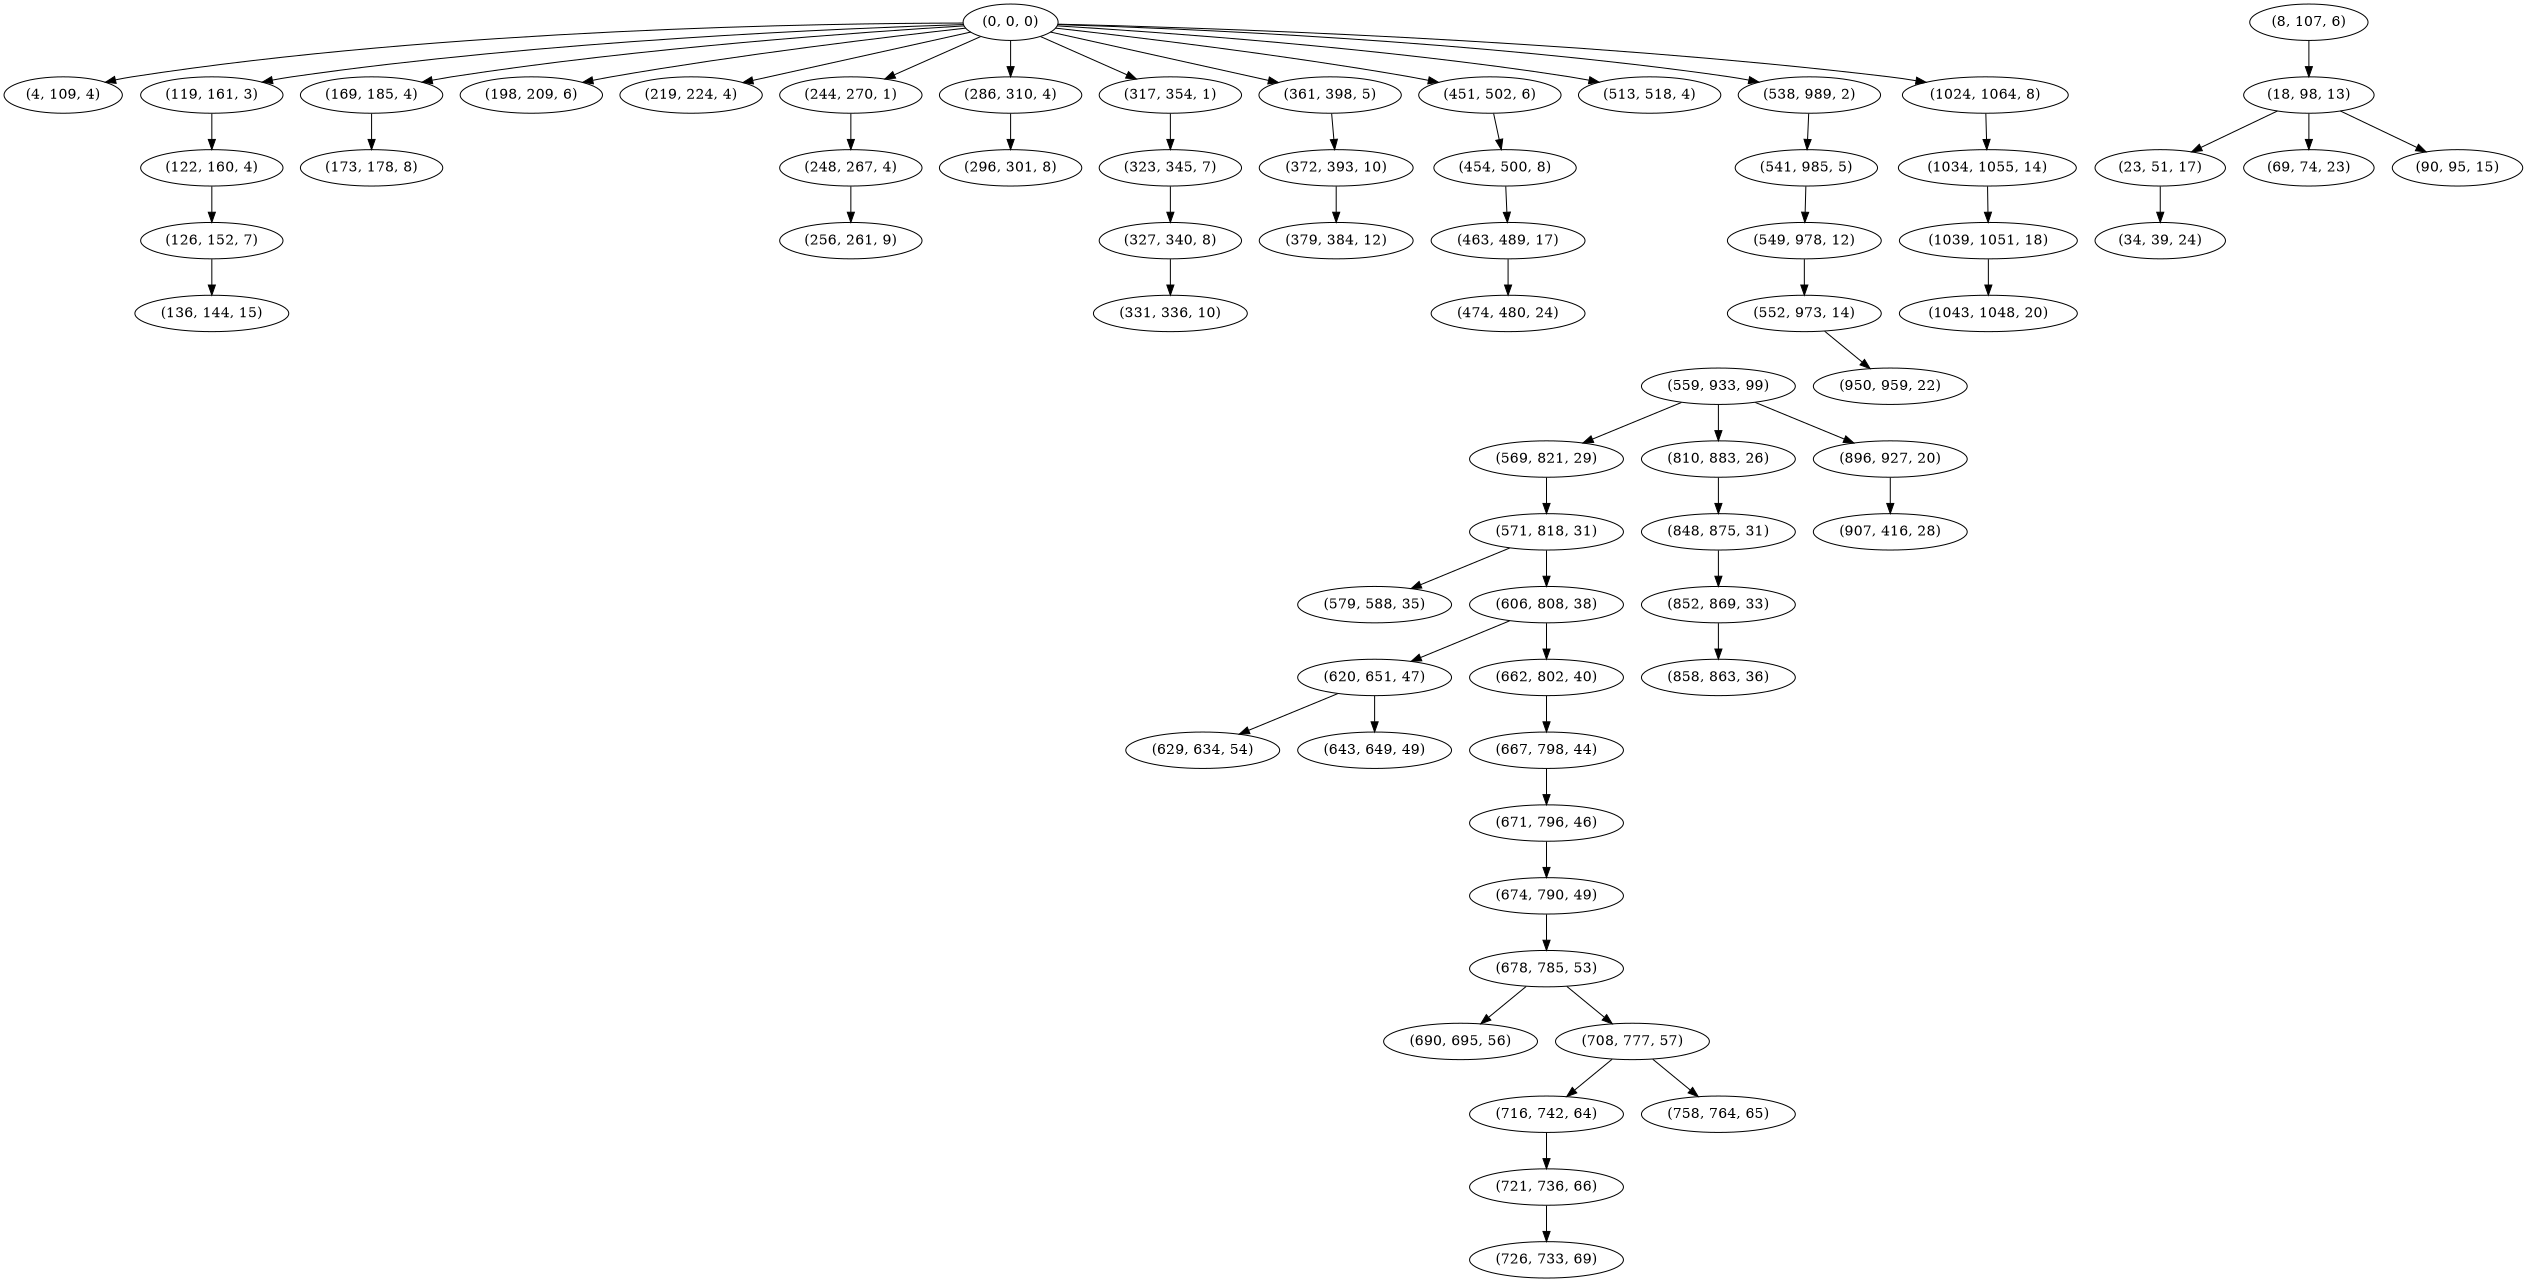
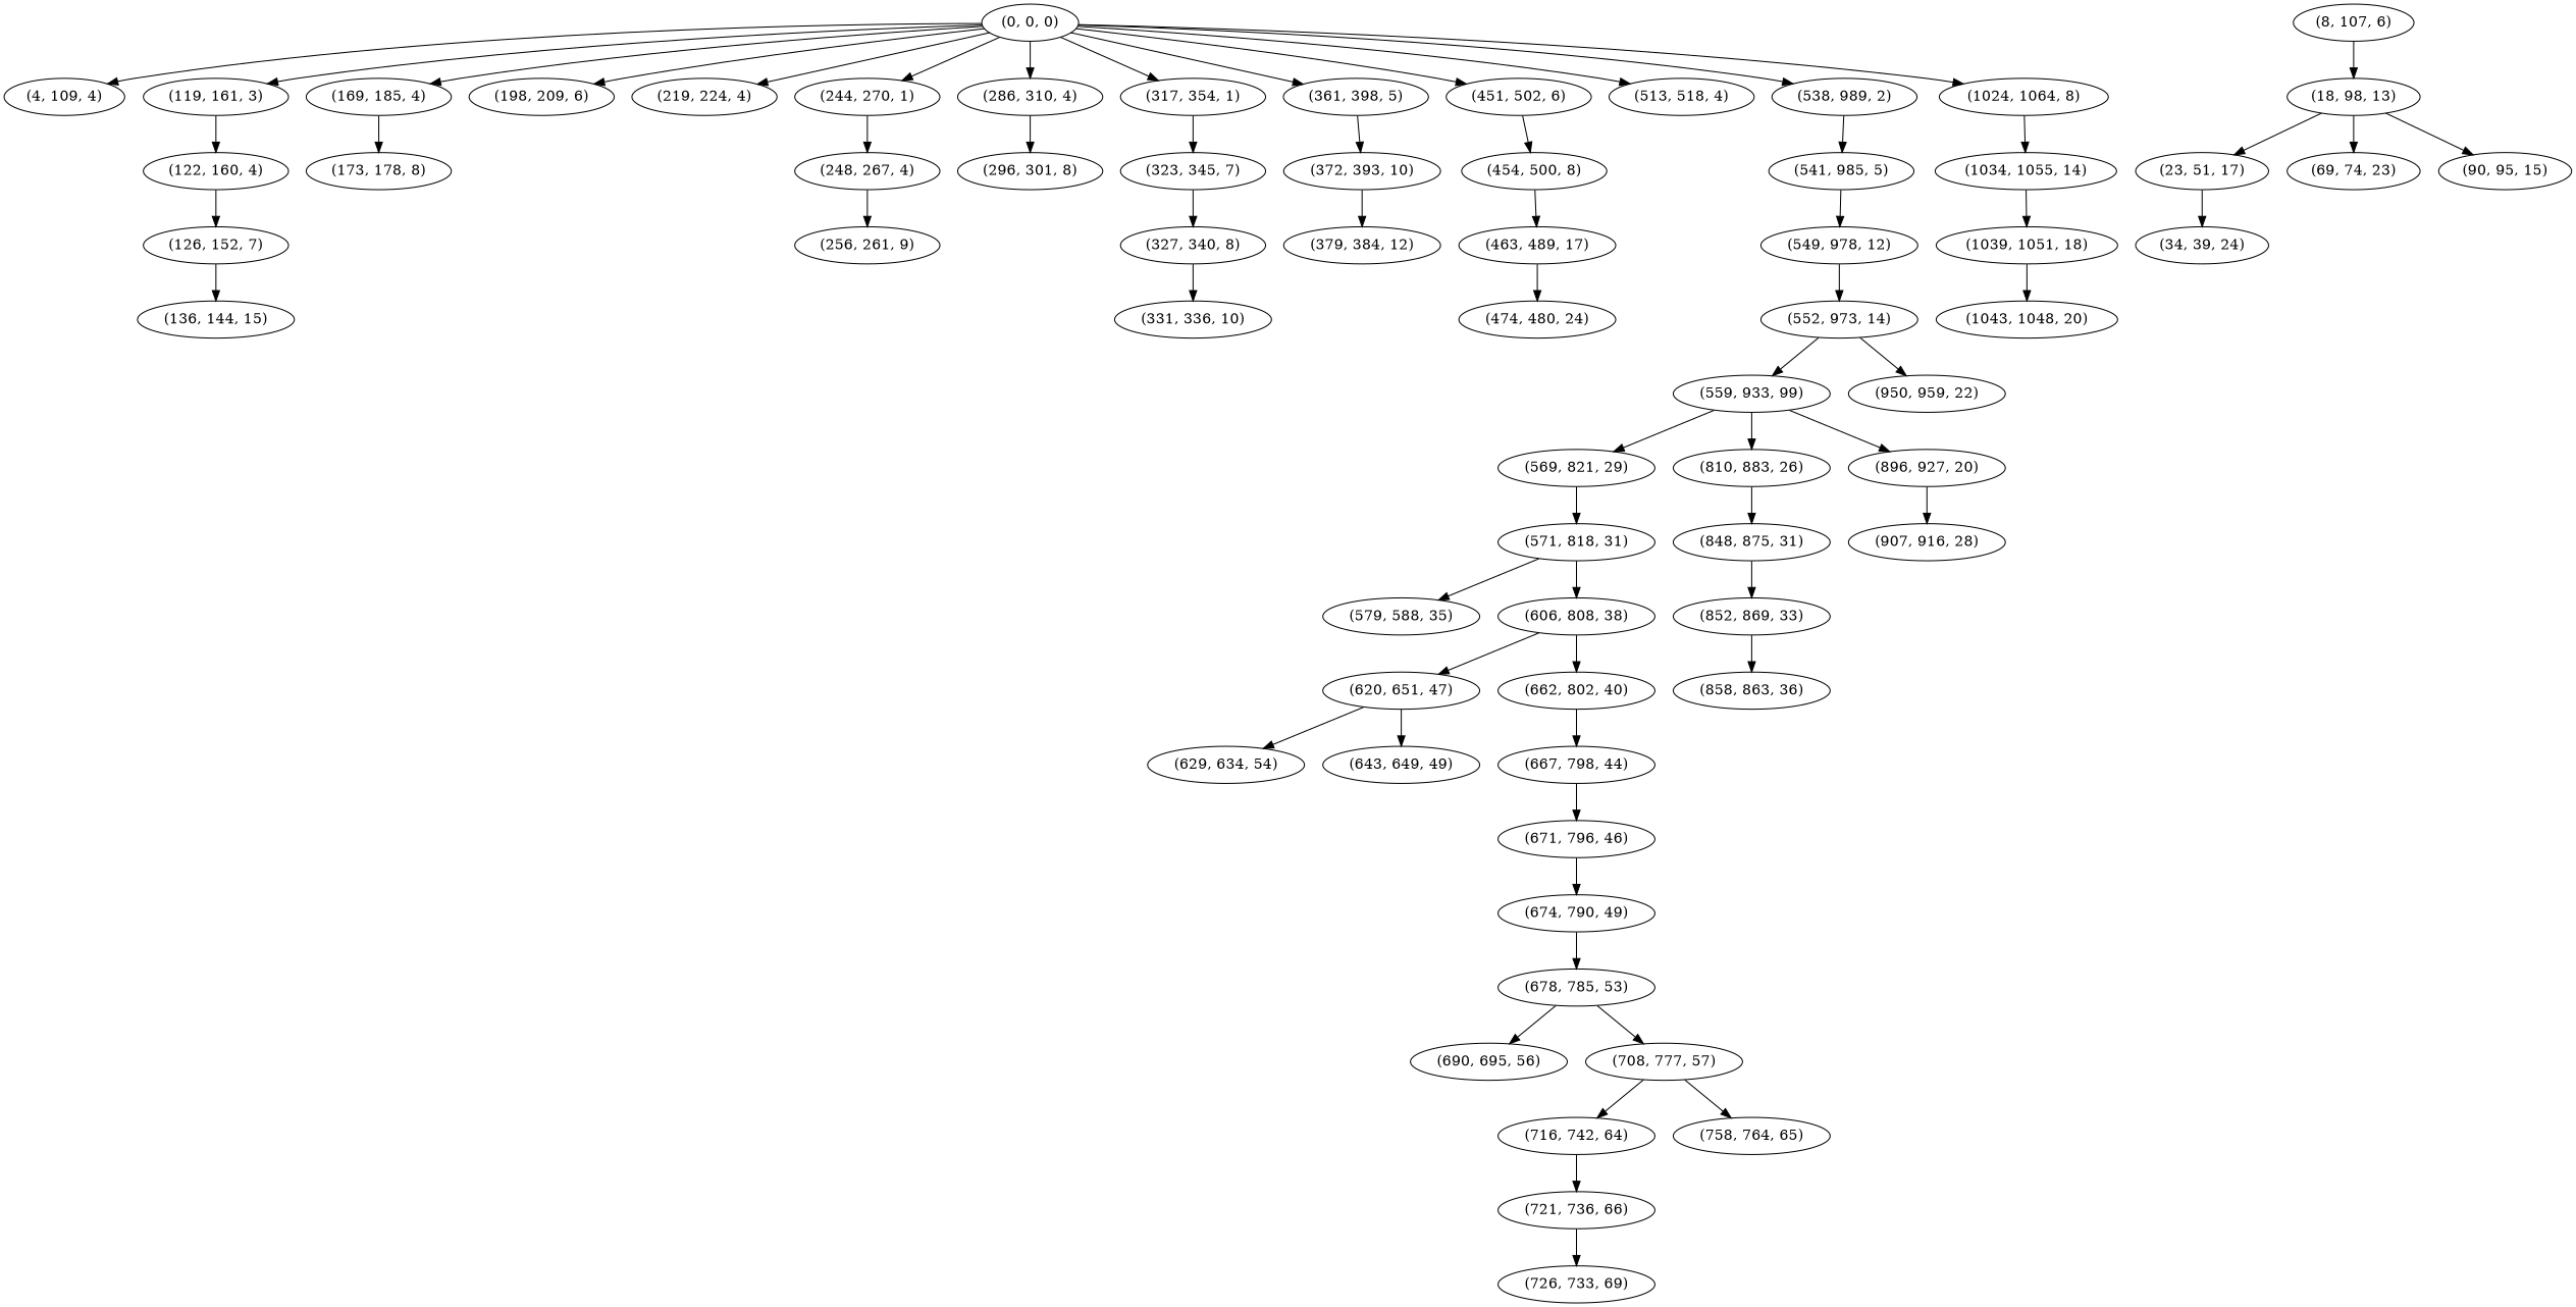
  digraph {
    "(0, 0, 0)"
    "(4, 109, 4)"
    "(119, 161, 3)"
    "(169, 185, 4)"
    "(198, 209, 6)"
    "(219, 224, 4)"
    "(244, 270, 1)"
    "(286, 310, 4)"
    "(317, 354, 1)"
    "(361, 398, 5)"
    "(451, 502, 6)"
    "(513, 518, 4)"
    "(538, 989, 2)"
    "(1024, 1064, 8)"
    "(122, 160, 4)"
    "(173, 178, 8)"
    "(248, 267, 4)"
    "(296, 301, 8)"
    "(323, 345, 7)"
    "(372, 393, 10)"
    "(454, 500, 8)"
    "(541, 985, 5)"
    "(1034, 1055, 14)"
    "(8, 107, 6)"
    "(18, 98, 13)"
    "(23, 51, 17)"
    "(69, 74, 23)"
    "(90, 95, 15)"
    "(34, 39, 24)"
    "(126, 152, 7)"
    "(136, 144, 15)"
    "(256, 261, 9)"
    "(327, 340, 8)"
    "(331, 336, 10)"
    "(379, 384, 12)"
    "(463, 489, 17)"
    "(474, 480, 24)"
    "(549, 978, 12)"
    "(552, 973, 14)"
    n40 [label="(559, 933, 99)"]
    "(950, 959, 22)"
    "(569, 821, 29)"
    n43 [label="(810, 883, 26)"]
    "(896, 927, 20)"
    "(571, 818, 31)"
    "(848, 875, 31)"
-   "(907, 916, 28)" [label="(907, 416, 28)"]
+   "(907, 916, 28)"
    "(579, 588, 35)"
    "(606, 808, 38)"
    "(620, 651, 47)"
    "(662, 802, 40)"
    "(629, 634, 54)"
    "(643, 649, 49)"
    "(667, 798, 44)"
    "(671, 796, 46)"
    "(674, 790, 49)"
    "(678, 785, 53)"
    "(690, 695, 56)"
    "(708, 777, 57)"
    "(716, 742, 64)"
    "(758, 764, 65)"
    "(721, 736, 66)"
    "(726, 733, 69)"
    "(852, 869, 33)"
    "(858, 863, 36)"
    "(1039, 1051, 18)"
    "(1043, 1048, 20)"
    "(0, 0, 0)" -> "(4, 109, 4)"
    "(0, 0, 0)" -> "(119, 161, 3)"
    "(0, 0, 0)" -> "(169, 185, 4)"
    "(0, 0, 0)" -> "(198, 209, 6)"
    "(0, 0, 0)" -> "(219, 224, 4)"
    "(0, 0, 0)" -> "(244, 270, 1)"
    "(0, 0, 0)" -> "(286, 310, 4)"
    "(0, 0, 0)" -> "(317, 354, 1)"
    "(0, 0, 0)" -> "(361, 398, 5)"
    "(0, 0, 0)" -> "(451, 502, 6)"
    "(0, 0, 0)" -> "(513, 518, 4)"
    "(0, 0, 0)" -> "(538, 989, 2)"
    "(0, 0, 0)" -> "(1024, 1064, 8)"
    "(119, 161, 3)" -> "(122, 160, 4)"
    "(169, 185, 4)" -> "(173, 178, 8)"
    "(244, 270, 1)" -> "(248, 267, 4)"
    "(286, 310, 4)" -> "(296, 301, 8)"
    "(317, 354, 1)" -> "(323, 345, 7)"
    "(361, 398, 5)" -> "(372, 393, 10)"
    "(451, 502, 6)" -> "(454, 500, 8)"
    "(538, 989, 2)" -> "(541, 985, 5)"
    "(1024, 1064, 8)" -> "(1034, 1055, 14)"
    "(122, 160, 4)" -> "(126, 152, 7)"
    "(248, 267, 4)" -> "(256, 261, 9)"
    "(323, 345, 7)" -> "(327, 340, 8)"
    "(372, 393, 10)" -> "(379, 384, 12)"
    "(454, 500, 8)" -> "(463, 489, 17)"
    "(541, 985, 5)" -> "(549, 978, 12)"
    "(1034, 1055, 14)" -> "(1039, 1051, 18)"
    "(8, 107, 6)" -> "(18, 98, 13)"
    "(18, 98, 13)" -> "(23, 51, 17)"
    "(18, 98, 13)" -> "(69, 74, 23)"
    "(18, 98, 13)" -> "(90, 95, 15)"
    "(23, 51, 17)" -> "(34, 39, 24)"
    "(126, 152, 7)" -> "(136, 144, 15)"
    "(327, 340, 8)" -> "(331, 336, 10)"
    "(463, 489, 17)" -> "(474, 480, 24)"
    "(549, 978, 12)" -> "(552, 973, 14)"
+   "(552, 973, 14)" -> n40
    "(552, 973, 14)" -> "(950, 959, 22)"
    n40 -> "(569, 821, 29)"
    n40 -> n43
    n40 -> "(896, 927, 20)"
    "(569, 821, 29)" -> "(571, 818, 31)"
    n43 -> "(848, 875, 31)"
    "(896, 927, 20)" -> "(907, 916, 28)"
    "(571, 818, 31)" -> "(579, 588, 35)"
    "(571, 818, 31)" -> "(606, 808, 38)"
    "(848, 875, 31)" -> "(852, 869, 33)"
    "(606, 808, 38)" -> "(620, 651, 47)"
    "(606, 808, 38)" -> "(662, 802, 40)"
    "(620, 651, 47)" -> "(629, 634, 54)"
    "(620, 651, 47)" -> "(643, 649, 49)"
    "(662, 802, 40)" -> "(667, 798, 44)"
    "(667, 798, 44)" -> "(671, 796, 46)"
    "(671, 796, 46)" -> "(674, 790, 49)"
    "(674, 790, 49)" -> "(678, 785, 53)"
    "(678, 785, 53)" -> "(690, 695, 56)"
    "(678, 785, 53)" -> "(708, 777, 57)"
    "(708, 777, 57)" -> "(716, 742, 64)"
    "(708, 777, 57)" -> "(758, 764, 65)"
    "(716, 742, 64)" -> "(721, 736, 66)"
    "(721, 736, 66)" -> "(726, 733, 69)"
    "(852, 869, 33)" -> "(858, 863, 36)"
    "(1039, 1051, 18)" -> "(1043, 1048, 20)"
  }
